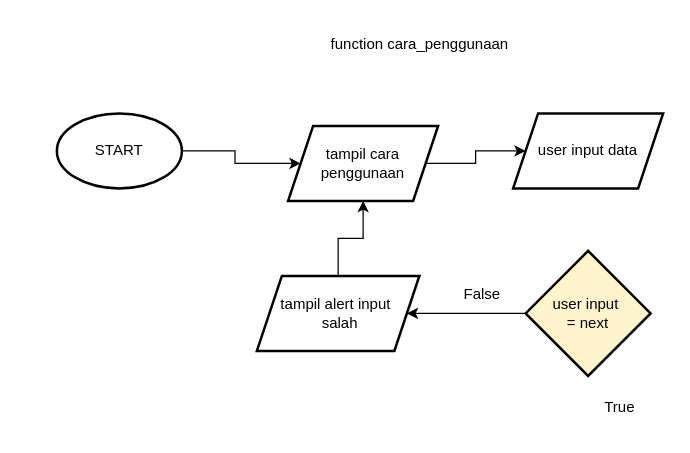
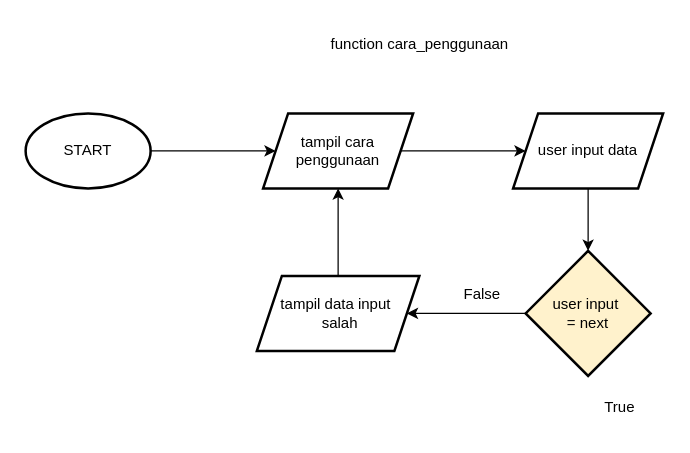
  <mxCell id="0" />
  <mxCell id="1" parent="0" />
  <mxCell id="2" value="" style="edgeStyle=orthogonalEdgeStyle;rounded=0;orthogonalLoop=1;jettySize=auto;html=1;" edge="1" parent="1" source="3" target="5"><mxGeometry relative="1" as="geometry" /></mxCell>
- <mxCell id="3" value="START" style="strokeWidth=2;html=1;shape=mxgraph.flowchart.start_1;whiteSpace=wrap;" vertex="1" parent="1"><mxGeometry x="45" y="90" width="100" height="60" as="geometry" /></mxCell>
+ <mxCell id="3" value="START" style="strokeWidth=2;html=1;shape=mxgraph.flowchart.start_1;whiteSpace=wrap;" vertex="1" parent="1"><mxGeometry x="20" y="90" width="100" height="60" as="geometry" /></mxCell>
  <mxCell id="4" value="" style="edgeStyle=orthogonalEdgeStyle;rounded=0;orthogonalLoop=1;jettySize=auto;html=1;" edge="1" parent="1" source="5" target="7"><mxGeometry relative="1" as="geometry" /></mxCell>
- <mxCell id="5" value="tampil cara penggunaan" style="shape=parallelogram;perimeter=parallelogramPerimeter;whiteSpace=wrap;html=1;fixedSize=1;strokeWidth=2;" vertex="1" parent="1"><mxGeometry x="230" y="100" width="120" height="60" as="geometry" /></mxCell>
+ <mxCell id="5" value="tampil cara penggunaan" style="shape=parallelogram;perimeter=parallelogramPerimeter;whiteSpace=wrap;html=1;fixedSize=1;strokeWidth=2;" vertex="1" parent="1"><mxGeometry x="210" y="90" width="120" height="60" as="geometry" /></mxCell>
+ <mxCell id="6" value="" style="edgeStyle=orthogonalEdgeStyle;rounded=0;orthogonalLoop=1;jettySize=auto;html=1;" edge="1" parent="1" source="7" target="9"><mxGeometry relative="1" as="geometry" /></mxCell>
  <mxCell id="7" value="user input data" style="shape=parallelogram;perimeter=parallelogramPerimeter;whiteSpace=wrap;html=1;fixedSize=1;strokeWidth=2;" vertex="1" parent="1"><mxGeometry x="410" y="90" width="120" height="60" as="geometry" /></mxCell>
  <mxCell id="8" value="" style="edgeStyle=orthogonalEdgeStyle;rounded=0;orthogonalLoop=1;jettySize=auto;html=1;" edge="1" parent="1" source="9" target="11"><mxGeometry relative="1" as="geometry" /></mxCell>
  <mxCell id="9" value="user input&amp;nbsp;&lt;div&gt;= next&lt;/div&gt;" style="rhombus;whiteSpace=wrap;html=1;strokeWidth=2;fillColor=#fff2cc;" vertex="1" parent="1"><mxGeometry x="420" y="200" width="100" height="100" as="geometry" /></mxCell>
  <mxCell id="10" value="" style="edgeStyle=orthogonalEdgeStyle;rounded=0;orthogonalLoop=1;jettySize=auto;html=1;" edge="1" parent="1" source="11" target="5"><mxGeometry relative="1" as="geometry" /></mxCell>
- <mxCell id="11" value="tampil alert input&amp;nbsp;&lt;div&gt;&amp;nbsp;salah&lt;/div&gt;" style="shape=parallelogram;perimeter=parallelogramPerimeter;whiteSpace=wrap;html=1;fixedSize=1;strokeWidth=2;" vertex="1" parent="1"><mxGeometry x="205" y="220" width="130" height="60" as="geometry" /></mxCell>
+ <mxCell id="11" value="tampil data input&amp;nbsp;&lt;div&gt;&amp;nbsp;salah&lt;/div&gt;" style="shape=parallelogram;perimeter=parallelogramPerimeter;whiteSpace=wrap;html=1;fixedSize=1;strokeWidth=2;" vertex="1" parent="1"><mxGeometry x="205" y="220" width="130" height="60" as="geometry" /></mxCell>
  <mxCell id="12" value="True" style="text;html=1;align=center;verticalAlign=middle;resizable=0;points=[];autosize=1;strokeColor=none;fillColor=none;" vertex="1" parent="1"><mxGeometry x="470" y="310" width="50" height="30" as="geometry" /></mxCell>
  <mxCell id="13" value="False" style="text;html=1;align=center;verticalAlign=middle;resizable=0;points=[];autosize=1;strokeColor=none;fillColor=none;" vertex="1" parent="1"><mxGeometry x="360" y="220" width="50" height="30" as="geometry" /></mxCell>
  <mxCell id="14" value="function cara_penggunaan" style="text;html=1;align=center;verticalAlign=middle;resizable=0;points=[];autosize=1;strokeColor=none;fillColor=none;" vertex="1" parent="1"><mxGeometry x="250" y="20" width="170" height="30" as="geometry" /></mxCell>
